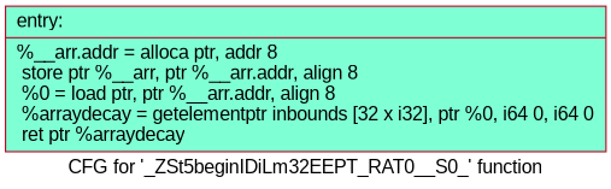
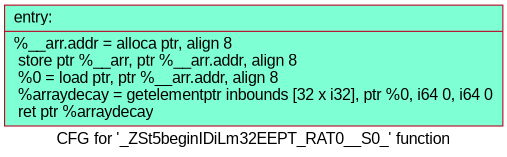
  digraph {
    label="CFG for '_ZSt5beginIDiLm32EEPT_RAT0__S0_' function"
    fontname="Liberation Sans"
-   n1 [color="#b70d28ff" fillcolor=aquamarine fontname="Liberation Sans" label="{entry:\l|  %__arr.addr = alloca ptr, addr 8\l  store ptr %__arr, ptr %__arr.addr, align 8\l  %0 = load ptr, ptr %__arr.addr, align 8\l  %arraydecay = getelementptr inbounds [32 x i32], ptr %0, i64 0, i64 0\l  ret ptr %arraydecay\l}" shape=record style=filled]
+   n1 [color="#b70d28ff" fillcolor=aquamarine fontname="Liberation Sans" label="{entry:\l|  %__arr.addr = alloca ptr, align 8\l  store ptr %__arr, ptr %__arr.addr, align 8\l  %0 = load ptr, ptr %__arr.addr, align 8\l  %arraydecay = getelementptr inbounds [32 x i32], ptr %0, i64 0, i64 0\l  ret ptr %arraydecay\l}" shape=record style=filled]
  }
